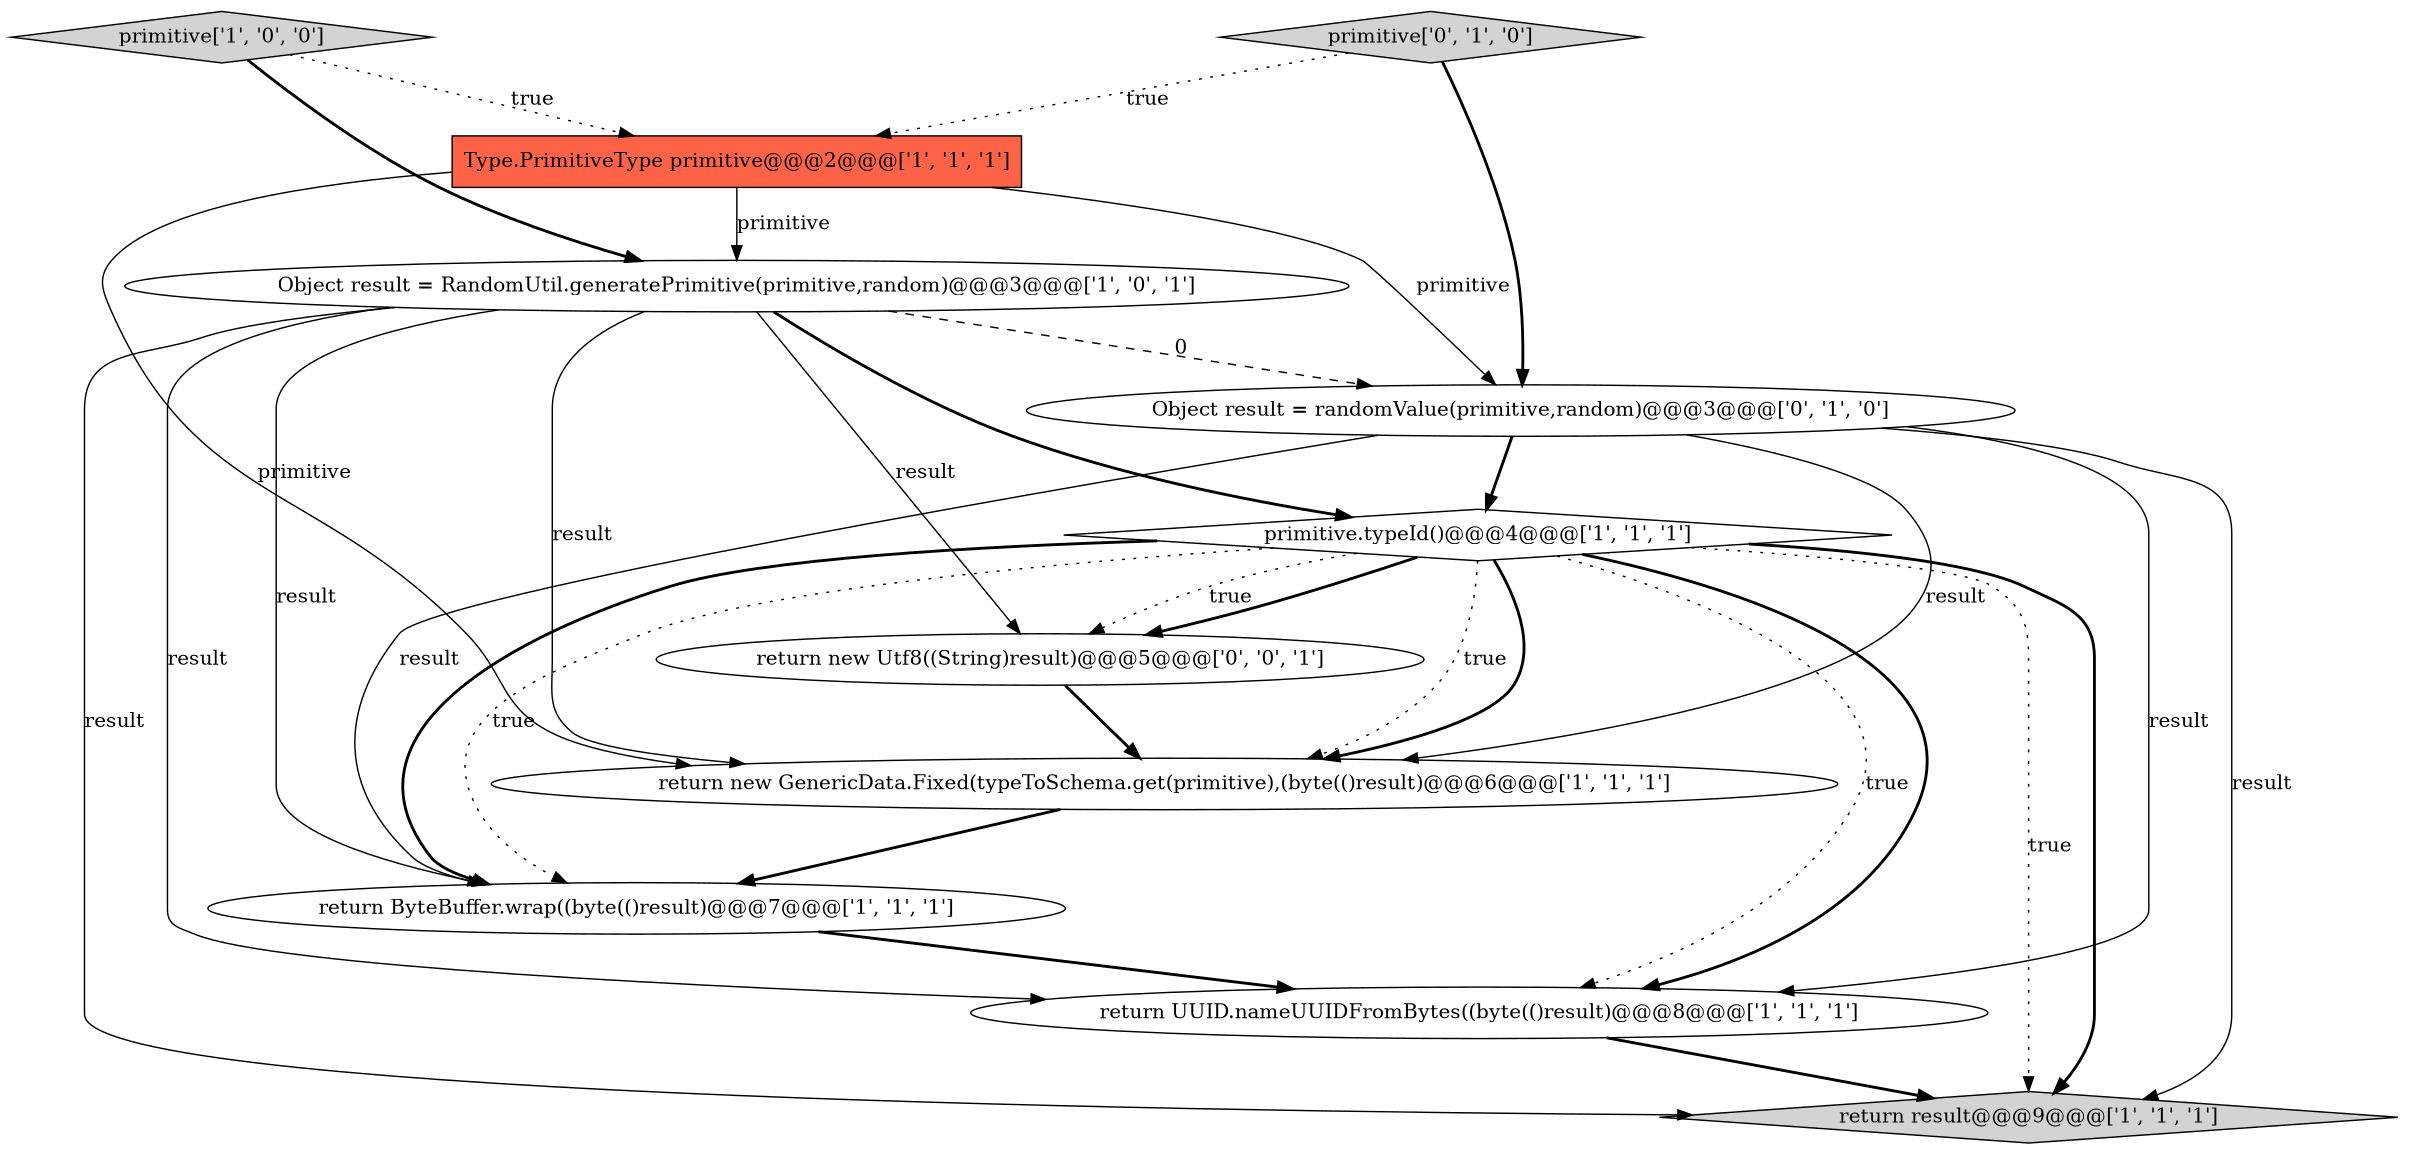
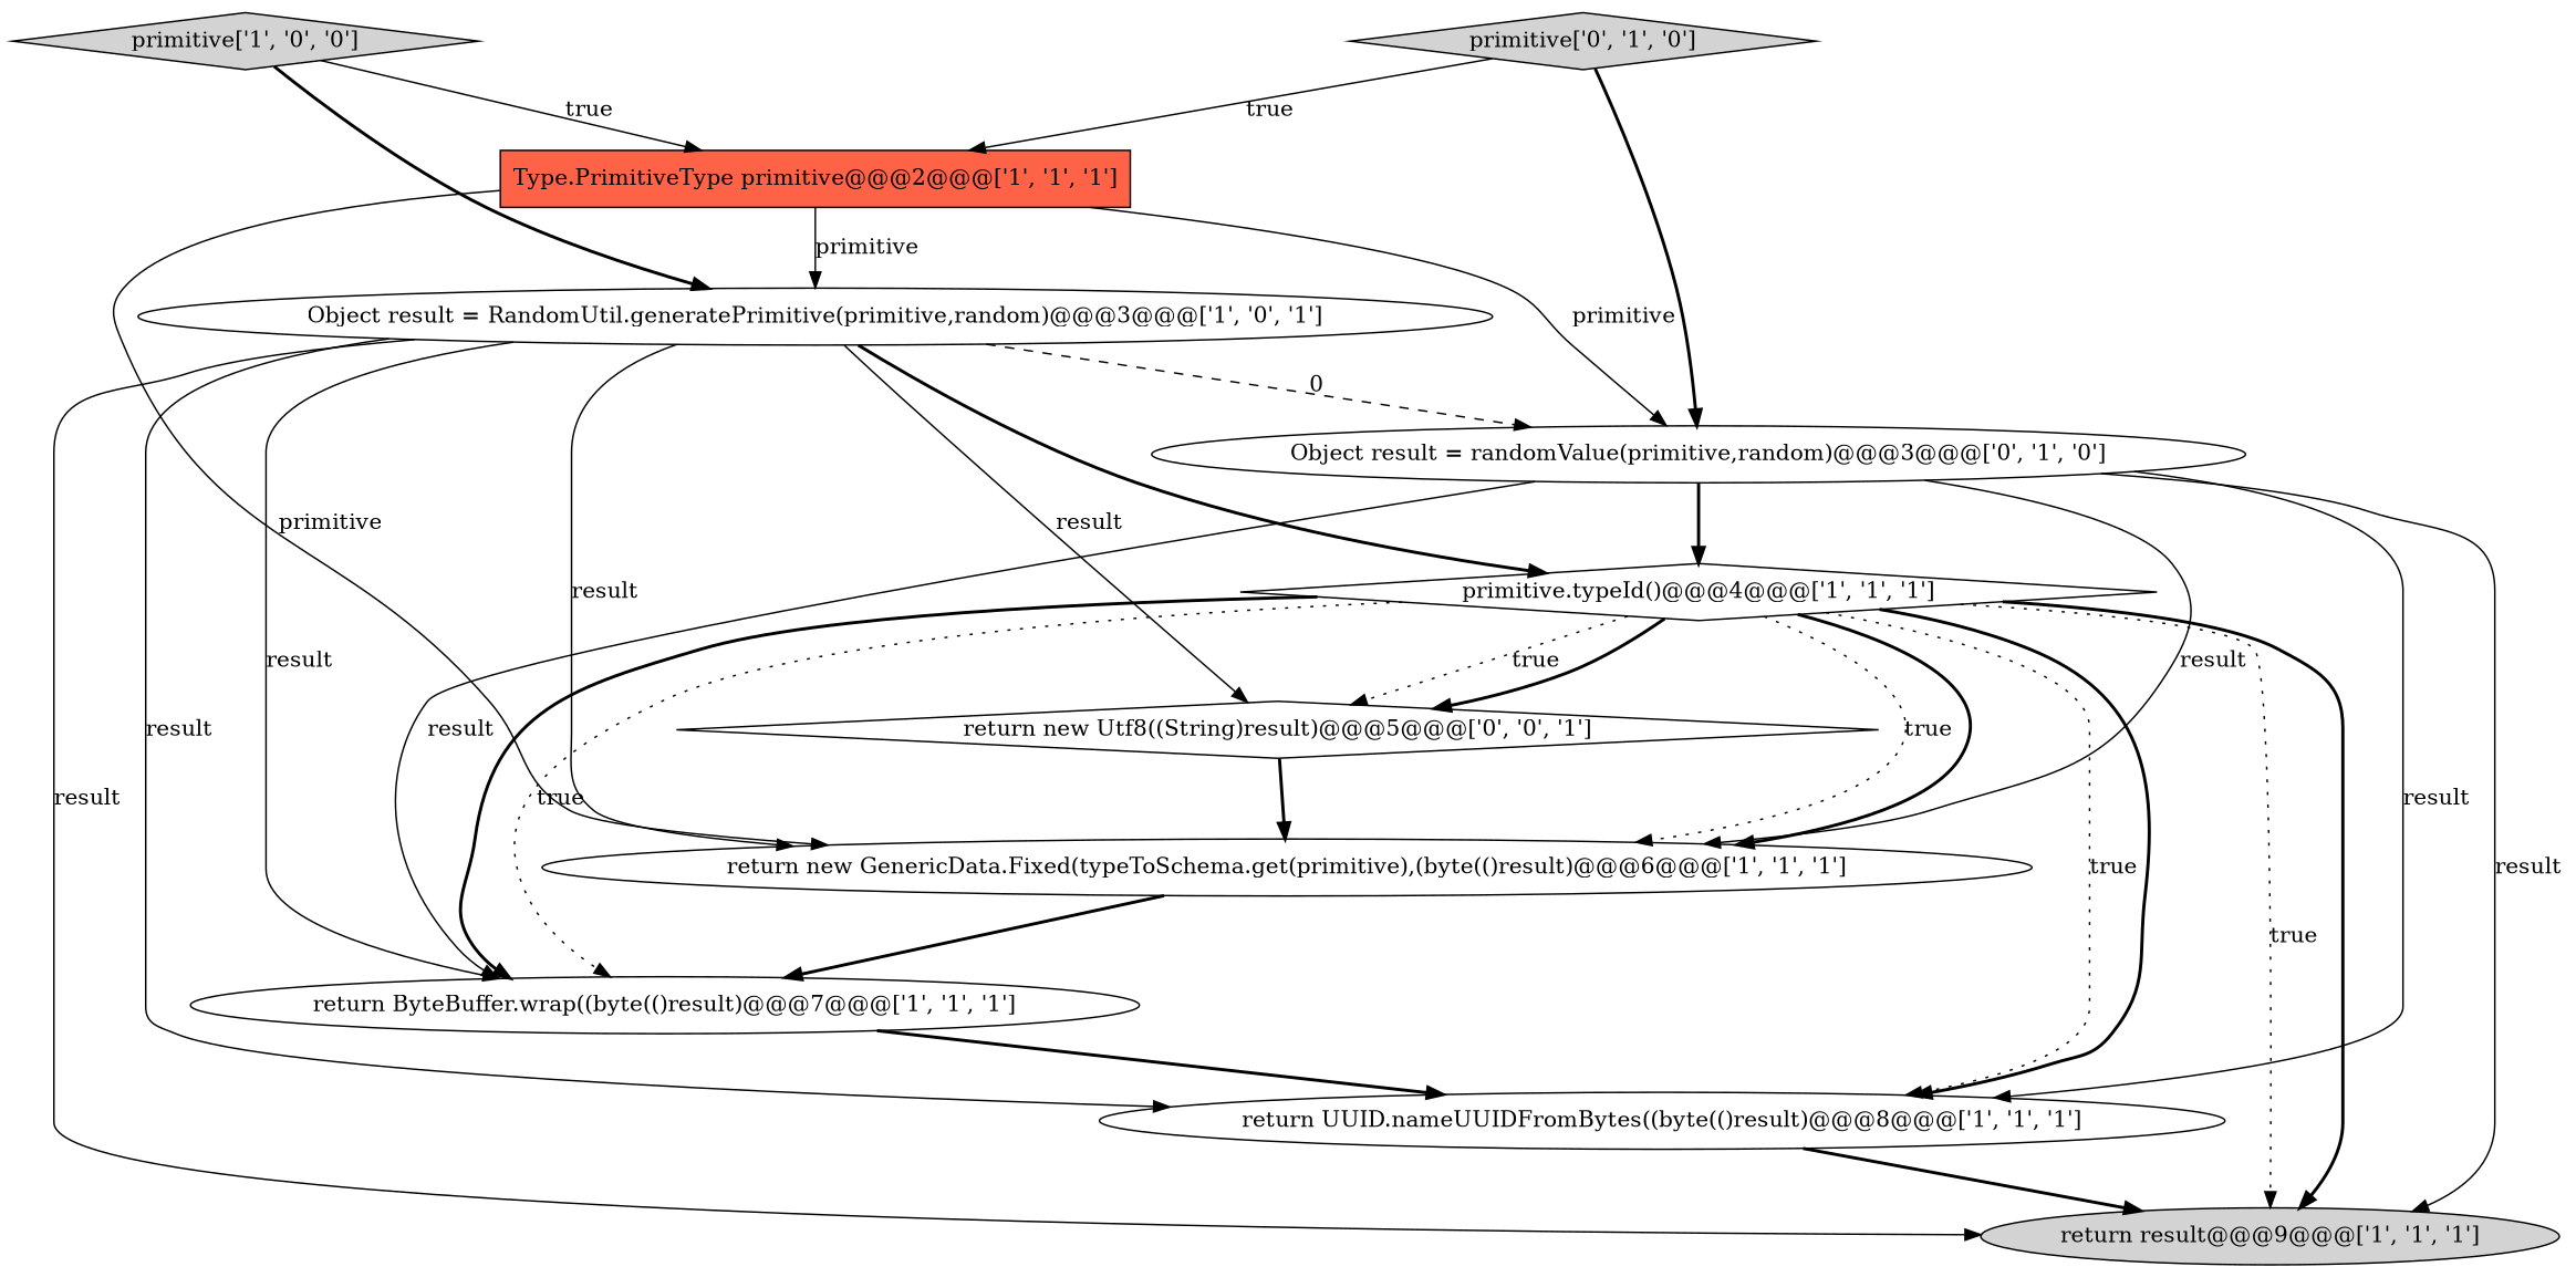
  digraph {
    node [fillcolor=white shape=ellipse style=filled]
    edge [style=bold]
    n1 [label="return UUID.nameUUIDFromBytes((byte(()result)@@@8@@@['1', '1', '1']"]
-   n2 [fillcolor=lightgray label="return result@@@9@@@['1', '1', '1']" shape=diamond]
+   n2 [fillcolor=lightgray label="return result@@@9@@@['1', '1', '1']"]
    n3 [fillcolor=lightgray label="primitive['1', '0', '0']" shape=diamond]
    n4 [fillcolor=tomato label="Type.PrimitiveType primitive@@@2@@@['1', '1', '1']" shape=box]
    n5 [label="Object result = RandomUtil.generatePrimitive(primitive,random)@@@3@@@['1', '0', '1']"]
    n6 [label="return new GenericData.Fixed(typeToSchema.get(primitive),(byte(()result)@@@6@@@['1', '1', '1']"]
    n7 [label="Object result = randomValue(primitive,random)@@@3@@@['0', '1', '0']"]
    n8 [label="primitive.typeId()@@@4@@@['1', '1', '1']" shape=diamond]
-   n9 [label="return new Utf8((String)result)@@@5@@@['0', '0', '1']"]
+   n9 [label="return new Utf8((String)result)@@@5@@@['0', '0', '1']" shape=diamond]
    n10 [label="return ByteBuffer.wrap((byte(()result)@@@7@@@['1', '1', '1']"]
    n11 [fillcolor=lightgray label="primitive['0', '1', '0']" shape=diamond]
    n1 -> n2
-   n3 -> n4 [label=true style=dotted]
+   n3 -> n4 [label=true style=solid]
    n3 -> n5
    n4 -> n5 [label=primitive style=solid]
    n4 -> n6 [label=primitive style=solid]
    n4 -> n7 [label=primitive style=solid]
    n5 -> n1 [label=result style=solid]
    n5 -> n2 [label=result style=solid]
    n5 -> n6 [label=result style=solid]
    n5 -> n7 [label=0 style=dashed]
    n5 -> n8
    n5 -> n9 [label=result style=solid]
    n5 -> n10 [label=result style=solid]
    n6 -> n10
    n7 -> n1 [label=result style=solid]
    n7 -> n2 [label=result style=solid]
    n7 -> n6 [label=result style=solid]
    n7 -> n8
    n7 -> n10 [label=result style=solid]
    n8 -> n1 [label=true style=dotted]
    n8 -> n1
    n8 -> n2 [label=true style=dotted]
    n8 -> n2
    n8 -> n6 [label=true style=dotted]
    n8 -> n6
    n8 -> n9 [label=true style=dotted]
    n8 -> n9
    n8 -> n10
    n8 -> n10 [label=true style=dotted]
    n9 -> n6
    n10 -> n1
-   n11 -> n4 [label=true style=dotted]
+   n11 -> n4 [label=true style=solid]
    n11 -> n7
  }
